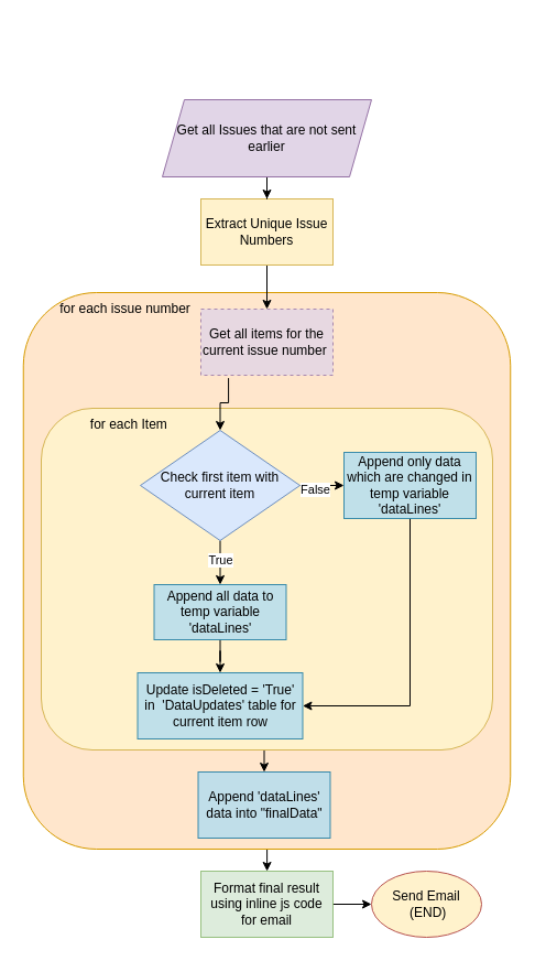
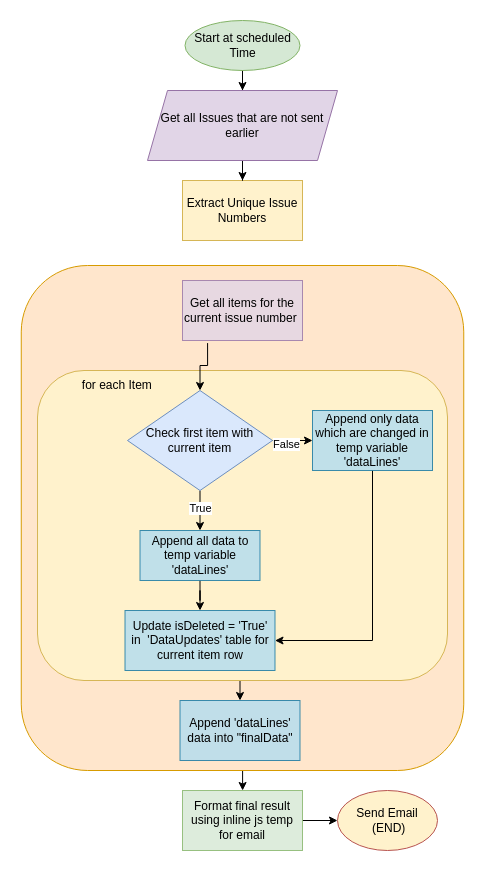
  <mxCell id="0" />
  <mxCell id="1" parent="0" />
  <mxCell id="2" value="" style="edgeStyle=orthogonalEdgeStyle;rounded=0;orthogonalLoop=1;jettySize=auto;html=1;" edge="1" parent="1" source="3" target="22"><mxGeometry relative="1" as="geometry" /></mxCell>
  <mxCell id="3" value="" style="rounded=1;whiteSpace=wrap;html=1;fillColor=#ffe6cc;strokeColor=#d79b00;" vertex="1" parent="1"><mxGeometry x="20.75" y="265" width="442.5" height="505" as="geometry" /></mxCell>
  <mxCell id="4" style="edgeStyle=orthogonalEdgeStyle;rounded=0;orthogonalLoop=1;jettySize=auto;html=1;exitX=0.5;exitY=1;exitDx=0;exitDy=0;entryX=0.5;entryY=0;entryDx=0;entryDy=0;" edge="1" parent="1" source="5" target="20"><mxGeometry relative="1" as="geometry" /></mxCell>
  <mxCell id="5" value="" style="rounded=1;whiteSpace=wrap;html=1;fillColor=#fff2cc;strokeColor=#d6b656;" vertex="1" parent="1"><mxGeometry x="37" y="370" width="410" height="310" as="geometry" /></mxCell>
+ <mxCell id="6" value="" style="edgeStyle=orthogonalEdgeStyle;rounded=0;orthogonalLoop=1;jettySize=auto;html=1;" edge="1" parent="1" source="7" target="29"><mxGeometry relative="1" as="geometry" /></mxCell>
+ <mxCell id="7" value="Start at scheduled Time" style="ellipse;whiteSpace=wrap;html=1;fillColor=#d5e8d4;strokeColor=#82b366;" vertex="1" parent="1"><mxGeometry x="184.5" y="20" width="115" height="50" as="geometry" /></mxCell>
  <mxCell id="8" style="edgeStyle=orthogonalEdgeStyle;rounded=0;orthogonalLoop=1;jettySize=auto;html=1;exitX=0.209;exitY=1.043;exitDx=0;exitDy=0;entryX=0.5;entryY=0;entryDx=0;entryDy=0;exitPerimeter=0;" edge="1" parent="1" source="9" target="18"><mxGeometry relative="1" as="geometry" /></mxCell>
- <mxCell id="9" value="Get all items for the current issue number&amp;nbsp;" style="rounded=0;whiteSpace=wrap;html=1;fillColor=#e1d5e7;strokeColor=#9673a6;opacity=80;dashed=1;" vertex="1" parent="1"><mxGeometry x="182" y="280" width="120" height="60" as="geometry" /></mxCell>
+ <mxCell id="9" value="Get all items for the current issue number&amp;nbsp;" style="rounded=0;whiteSpace=wrap;html=1;fillColor=#e1d5e7;strokeColor=#9673a6;opacity=80;" vertex="1" parent="1"><mxGeometry x="182" y="280" width="120" height="60" as="geometry" /></mxCell>
  <mxCell id="10" style="edgeStyle=orthogonalEdgeStyle;rounded=0;orthogonalLoop=1;jettySize=auto;html=1;exitX=0.5;exitY=1;exitDx=0;exitDy=0;entryX=1;entryY=0.5;entryDx=0;entryDy=0;" edge="1" parent="1" source="11" target="19"><mxGeometry relative="1" as="geometry" /></mxCell>
  <mxCell id="11" value="Append only data which are changed in temp variable 'dataLines'" style="rounded=0;whiteSpace=wrap;html=1;fillColor=#b1ddf0;strokeColor=#10739e;opacity=80;" vertex="1" parent="1"><mxGeometry x="312" y="410" width="120" height="60" as="geometry" /></mxCell>
  <mxCell id="12" value="" style="edgeStyle=orthogonalEdgeStyle;rounded=0;orthogonalLoop=1;jettySize=auto;html=1;" edge="1" parent="1" source="13" target="19"><mxGeometry relative="1" as="geometry" /></mxCell>
  <mxCell id="13" value="Append all data to temp variable 'dataLines'" style="rounded=0;whiteSpace=wrap;html=1;fillColor=#b1ddf0;strokeColor=#10739e;opacity=80;" vertex="1" parent="1"><mxGeometry x="139.5" y="530" width="120" height="50" as="geometry" /></mxCell>
  <mxCell id="14" value="" style="edgeStyle=orthogonalEdgeStyle;rounded=0;orthogonalLoop=1;jettySize=auto;html=1;" edge="1" parent="1" source="18" target="13"><mxGeometry relative="1" as="geometry" /></mxCell>
  <mxCell id="15" value="True" style="edgeLabel;html=1;align=center;verticalAlign=middle;resizable=0;points=[];" vertex="1" connectable="0" parent="14"><mxGeometry x="-0.136" relative="1" as="geometry"><mxPoint as="offset" /></mxGeometry></mxCell>
  <mxCell id="16" value="" style="edgeStyle=orthogonalEdgeStyle;rounded=0;orthogonalLoop=1;jettySize=auto;html=1;" edge="1" parent="1" source="18" target="11"><mxGeometry relative="1" as="geometry" /></mxCell>
  <mxCell id="17" value="False" style="edgeLabel;html=1;align=center;verticalAlign=middle;resizable=0;points=[];" vertex="1" connectable="0" parent="16"><mxGeometry x="-0.351" y="-3" relative="1" as="geometry"><mxPoint as="offset" /></mxGeometry></mxCell>
  <mxCell id="18" value="Check first item with current item" style="rhombus;whiteSpace=wrap;html=1;fillColor=#dae8fc;strokeColor=#6c8ebf;" vertex="1" parent="1"><mxGeometry x="127" y="390" width="145" height="100" as="geometry" /></mxCell>
  <mxCell id="19" value="Update isDeleted = 'True' in&amp;nbsp; 'DataUpdates' table for current item row" style="rounded=0;whiteSpace=wrap;html=1;fillColor=#b1ddf0;strokeColor=#10739e;opacity=80;" vertex="1" parent="1"><mxGeometry x="124.5" y="610" width="150" height="60" as="geometry" /></mxCell>
  <mxCell id="20" value="Append 'dataLines' data into &quot;finalData&quot;" style="rounded=0;whiteSpace=wrap;html=1;fillColor=#b1ddf0;strokeColor=#10739e;opacity=80;" vertex="1" parent="1"><mxGeometry x="179.5" y="700" width="120" height="60" as="geometry" /></mxCell>
  <mxCell id="21" value="" style="edgeStyle=orthogonalEdgeStyle;rounded=0;orthogonalLoop=1;jettySize=auto;html=1;entryX=0;entryY=0.5;entryDx=0;entryDy=0;" edge="1" parent="1" source="22" target="23"><mxGeometry relative="1" as="geometry"><mxPoint x="397" y="1050" as="targetPoint" /></mxGeometry></mxCell>
- <mxCell id="22" value="Format final result using inline js code for email" style="rounded=0;whiteSpace=wrap;html=1;fillColor=#d5e8d4;strokeColor=#82b366;opacity=80;" vertex="1" parent="1"><mxGeometry x="182" y="790" width="120" height="60" as="geometry" /></mxCell>
+ <mxCell id="22" value="Format final result using inline js temp for email" style="rounded=0;whiteSpace=wrap;html=1;fillColor=#d5e8d4;strokeColor=#82b366;opacity=80;" vertex="1" parent="1"><mxGeometry x="182" y="790" width="120" height="60" as="geometry" /></mxCell>
  <mxCell id="23" value="Send Email&lt;br&gt;&amp;nbsp;(END)" style="ellipse;whiteSpace=wrap;html=1;fillColor=#fff2cc;strokeColor=#b85450;" vertex="1" parent="1"><mxGeometry x="337" y="790" width="100" height="60" as="geometry" /></mxCell>
- <mxCell id="24" value="for each issue number" style="text;html=1;strokeColor=none;fillColor=none;align=center;verticalAlign=middle;whiteSpace=wrap;rounded=0;" vertex="1" parent="1"><mxGeometry x="47" y="265" width="132.5" height="30" as="geometry" /></mxCell>
  <mxCell id="25" value="for each Item&amp;nbsp;" style="text;html=1;strokeColor=none;fillColor=none;align=center;verticalAlign=middle;whiteSpace=wrap;rounded=0;" vertex="1" parent="1"><mxGeometry x="70.75" y="370" width="95" height="30" as="geometry" /></mxCell>
- <mxCell id="26" style="edgeStyle=orthogonalEdgeStyle;rounded=0;orthogonalLoop=1;jettySize=auto;html=1;exitX=0.5;exitY=1;exitDx=0;exitDy=0;" edge="1" parent="1" source="27" target="9"><mxGeometry relative="1" as="geometry" /></mxCell>
  <mxCell id="27" value="Extract Unique Issue Numbers" style="rounded=0;whiteSpace=wrap;html=1;fillColor=#fff2cc;strokeColor=#d6b656;" vertex="1" parent="1"><mxGeometry x="182" y="180" width="120" height="60" as="geometry" /></mxCell>
  <mxCell id="28" value="" style="edgeStyle=orthogonalEdgeStyle;rounded=0;orthogonalLoop=1;jettySize=auto;html=1;" edge="1" parent="1" source="29" target="27"><mxGeometry relative="1" as="geometry" /></mxCell>
  <mxCell id="29" value="Get all Issues that are not sent earlier&lt;br&gt;" style="shape=parallelogram;perimeter=parallelogramPerimeter;whiteSpace=wrap;html=1;fixedSize=1;fillColor=#e1d5e7;strokeColor=#9673a6;" vertex="1" parent="1"><mxGeometry x="147" y="90" width="190" height="70" as="geometry" /></mxCell>
